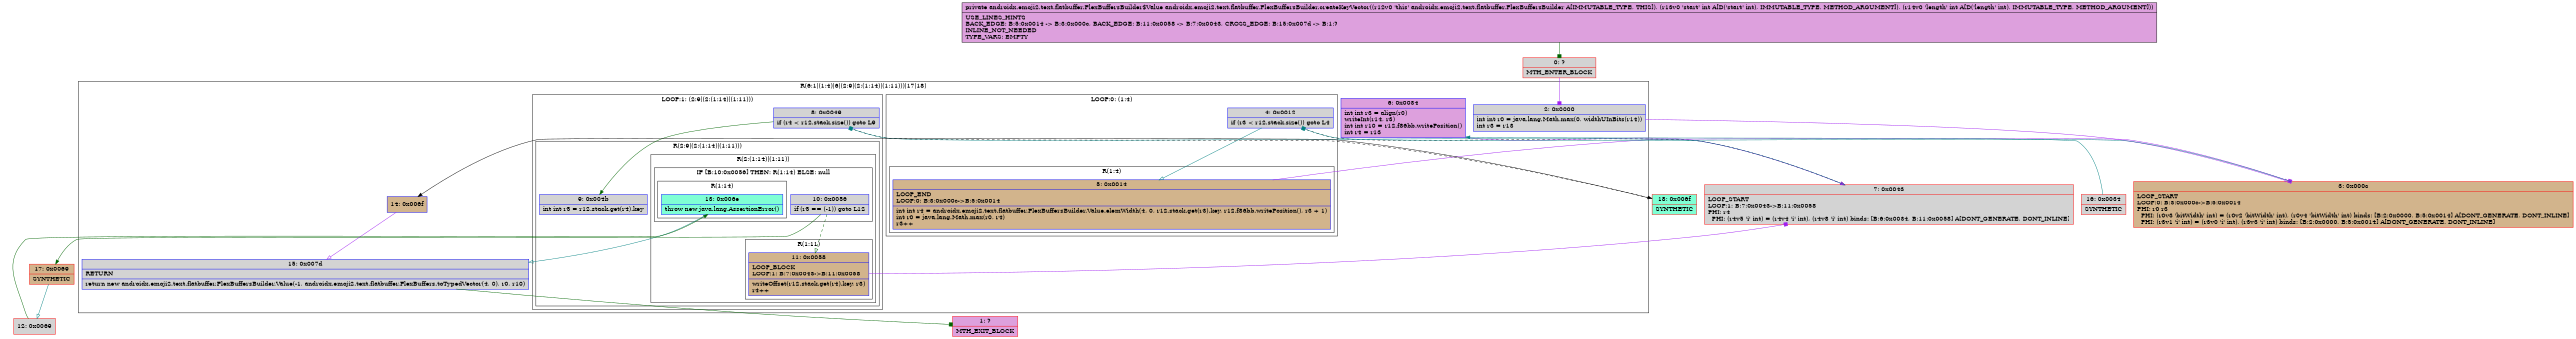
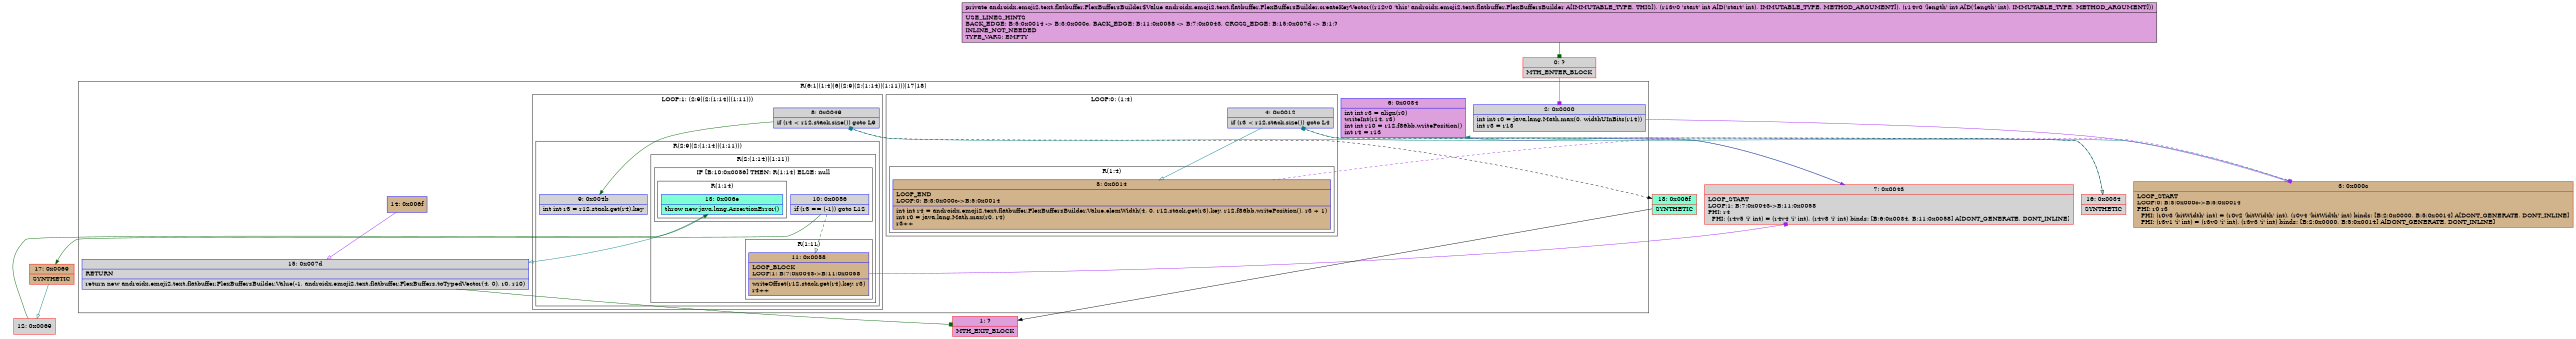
  digraph {
    node [color=blue fillcolor=lightgrey shape=record style=filled]
    edge [arrowhead=box color=purple]
    n1 [fillcolor=tan label="{5\:\ 0x0014|LOOP_END\lLOOP:0: B:3:0x000c\-\>B:5:0x0014\l|int int r4 = androidx.emoji2.text.flatbuffer.FlexBuffersBuilder.Value.elemWidth(4, 0, r12.stack.get(r3).key, r12.f86bb.writePosition(), r3 + 1)\lint r0 = java.lang.Math.max(r0, r4)\lr3++\l}"]
    n2 [label="{4\:\ 0x0012|if (r3 \< r12.stack.size()) goto L4\l}"]
    n3 [fillcolor=aquamarine label="{13\:\ 0x006e|throw new java.lang.AssertionError()\l}"]
    n4 [label="{10\:\ 0x0056|if (r5 == (\-1)) goto L12\l}"]
    n5 [fillcolor=tan label="{11\:\ 0x0058|LOOP_BLOCK\lLOOP:1: B:7:0x0043\-\>B:11:0x0058\l|writeOffset(r12.stack.get(r4).key, r3)\lr4++\l}"]
    n6 [label="{9\:\ 0x004b|int int r5 = r12.stack.get(r4).key\l}"]
    n7 [label="{8\:\ 0x0049|if (r4 \< r12.stack.size()) goto L9\l}"]
    n8 [label="{2\:\ 0x0000|int int r0 = java.lang.Math.max(0, widthUInBits(r14))\lint r3 = r13\l}"]
    n9 [fillcolor=plum label="{6\:\ 0x0034|int int r3 = align(r0)\lwriteInt(r14, r3)\lint int r10 = r12.f86bb.writePosition()\lint r4 = r13\l}"]
    n10 [fillcolor=tan label="{14\:\ 0x006f}"]
    n11 [label="{15\:\ 0x007d|RETURN\l|return new androidx.emoji2.text.flatbuffer.FlexBuffersBuilder.Value(\-1, androidx.emoji2.text.flatbuffer.FlexBuffers.toTypedVector(4, 0), r0, r10)\l}"]
    n12 [color=red fillcolor=tan label="{3\:\ 0x000c|LOOP_START\lLOOP:0: B:3:0x000c\-\>B:5:0x0014\lPHI: r0 r3 \l  PHI: (r0v3 'bitWidth' int) = (r0v2 'bitWidth' int), (r0v4 'bitWidth' int) binds: [B:2:0x0000, B:5:0x0014] A[DONT_GENERATE, DONT_INLINE]\l  PHI: (r3v1 'i' int) = (r3v0 'i' int), (r3v3 'i' int) binds: [B:2:0x0000, B:5:0x0014] A[DONT_GENERATE, DONT_INLINE]\l}"]
    n13 [color=red label="{16\:\ 0x0034|SYNTHETIC\l}"]
    n14 [color=red fillcolor=tan label="{17\:\ 0x0069|SYNTHETIC\l}"]
    n15 [color=red label="{7\:\ 0x0043|LOOP_START\lLOOP:1: B:7:0x0043\-\>B:11:0x0058\lPHI: r4 \l  PHI: (r4v5 'i' int) = (r4v4 'i' int), (r4v8 'i' int) binds: [B:6:0x0034, B:11:0x0058] A[DONT_GENERATE, DONT_INLINE]\l}"]
    n16 [color=red fillcolor=aquamarine label="{18\:\ 0x006f|SYNTHETIC\l}"]
    n17 [color=red fillcolor=plum label="{1\:\ ?|MTH_EXIT_BLOCK\l}"]
    n18 [color=red label="{12\:\ 0x0069}"]
    n19 [color=red label="{0\:\ ?|MTH_ENTER_BLOCK\l}"]
    n20 [fillcolor=plum label="{private androidx.emoji2.text.flatbuffer.FlexBuffersBuilder$Value androidx.emoji2.text.flatbuffer.FlexBuffersBuilder.createKeyVector((r12v0 'this' androidx.emoji2.text.flatbuffer.FlexBuffersBuilder A[IMMUTABLE_TYPE, THIS]), (r13v0 'start' int A[D('start' int), IMMUTABLE_TYPE, METHOD_ARGUMENT]), (r14v0 'length' int A[D('length' int), IMMUTABLE_TYPE, METHOD_ARGUMENT]))  | USE_LINES_HINTS\lBACK_EDGE: B:5:0x0014 \-\> B:3:0x000c, BACK_EDGE: B:11:0x0058 \-\> B:7:0x0043, CROSS_EDGE: B:15:0x007d \-\> B:1:?\lINLINE_NOT_NEEDED\lTYPE_VARS: EMPTY\l}" color=""]
    subgraph cluster_1 {
      label="R(6:1|(1:4)|6|(2:9|(2:(1:14)|(1:11)))|17|18)"
      n8
      n9
      n10
      n11
      subgraph cluster_2 {
        label="LOOP:0: (1:4)"
        n2
        subgraph cluster_3 {
          label="R(1:4)"
          n1
        }
      }
      subgraph cluster_4 {
        label="LOOP:1: (2:9|(2:(1:14)|(1:11)))"
        n7
        subgraph cluster_5 {
          label="R(2:9|(2:(1:14)|(1:11)))"
          n6
          subgraph cluster_6 {
            label="R(2:(1:14)|(1:11))"
            subgraph cluster_7 {
              label="IF [B:10:0x0056] THEN: R(1:14) ELSE: null"
              n4
              subgraph cluster_8 {
                label="R(1:14)"
                n3
              }
            }
            subgraph cluster_9 {
              label="R(1:11)"
              n5
            }
          }
        }
      }
    }
-   n1 -> n12
+   n1 -> n12 [style=dashed]
    n2 -> n1 [arrowhead=onormal color=teal]
-   n2 -> n15 [arrowhead=onormal color=black style=dashed]
+   n2 -> n13 [arrowhead=onormal color=black style=dashed]
    n3 -> n11 [arrowhead=onormal color=teal]
    n4 -> n5 [arrowhead=onormal color=darkgreen style=dashed]
    n4 -> n14 [arrowhead=normal color=darkgreen]
    n5 -> n15
    n7 -> n6 [arrowhead=normal color=darkgreen]
    n7 -> n16 [arrowhead=normal color=black style=dashed]
    n8 -> n12 [arrowhead=onormal]
    n9 -> n15 [arrowhead=normal]
    n10 -> n11 [arrowhead=onormal]
    n11 -> n17 [color=darkgreen]
    n12 -> n2 [color=teal]
    n13 -> n9 [arrowhead=normal color=teal]
    n14 -> n18 [arrowhead=onormal color=teal]
    n15 -> n7 [color=teal]
-   n16 -> n10 [arrowhead=normal color=black]
+   n16 -> n17 [arrowhead=normal color=black]
    n18 -> n3 [arrowhead=normal color=darkgreen]
    n19 -> n8
    n20 -> n19 [color=darkgreen]
  }
